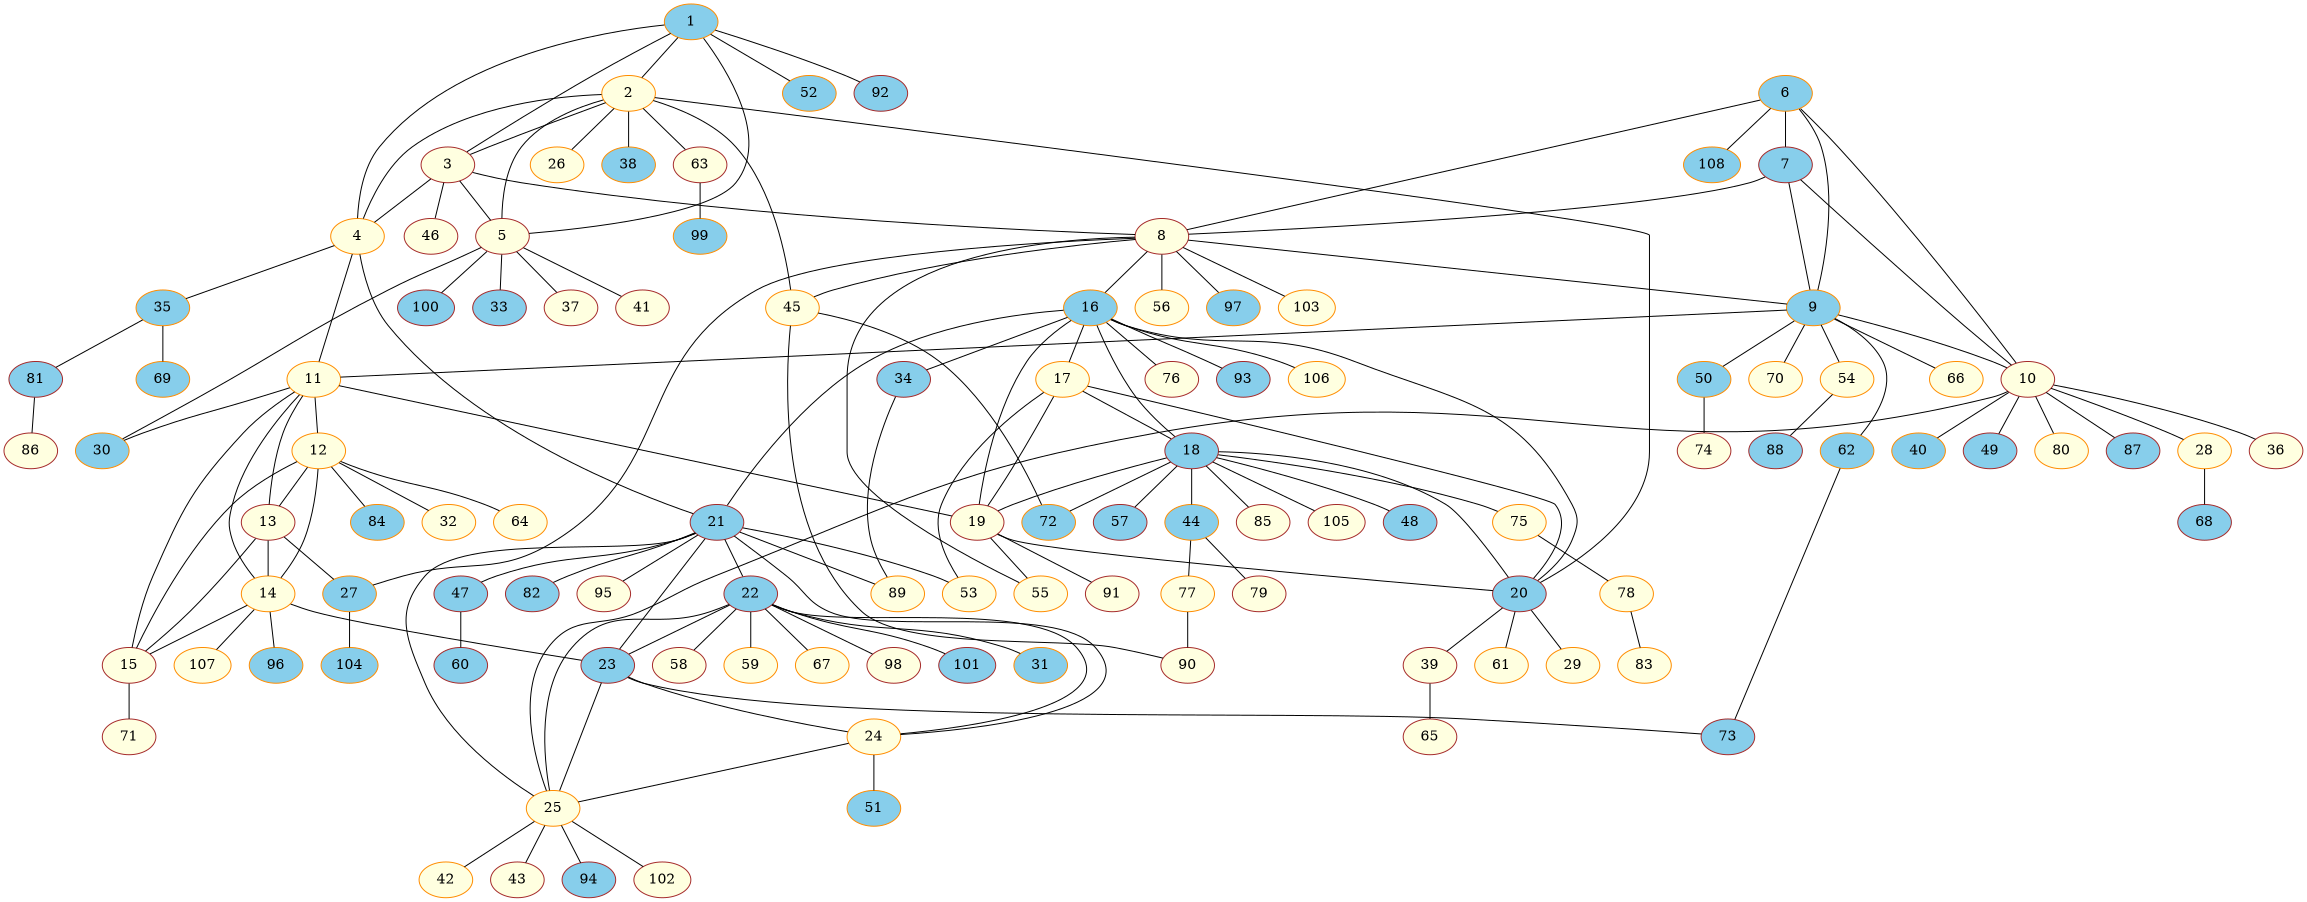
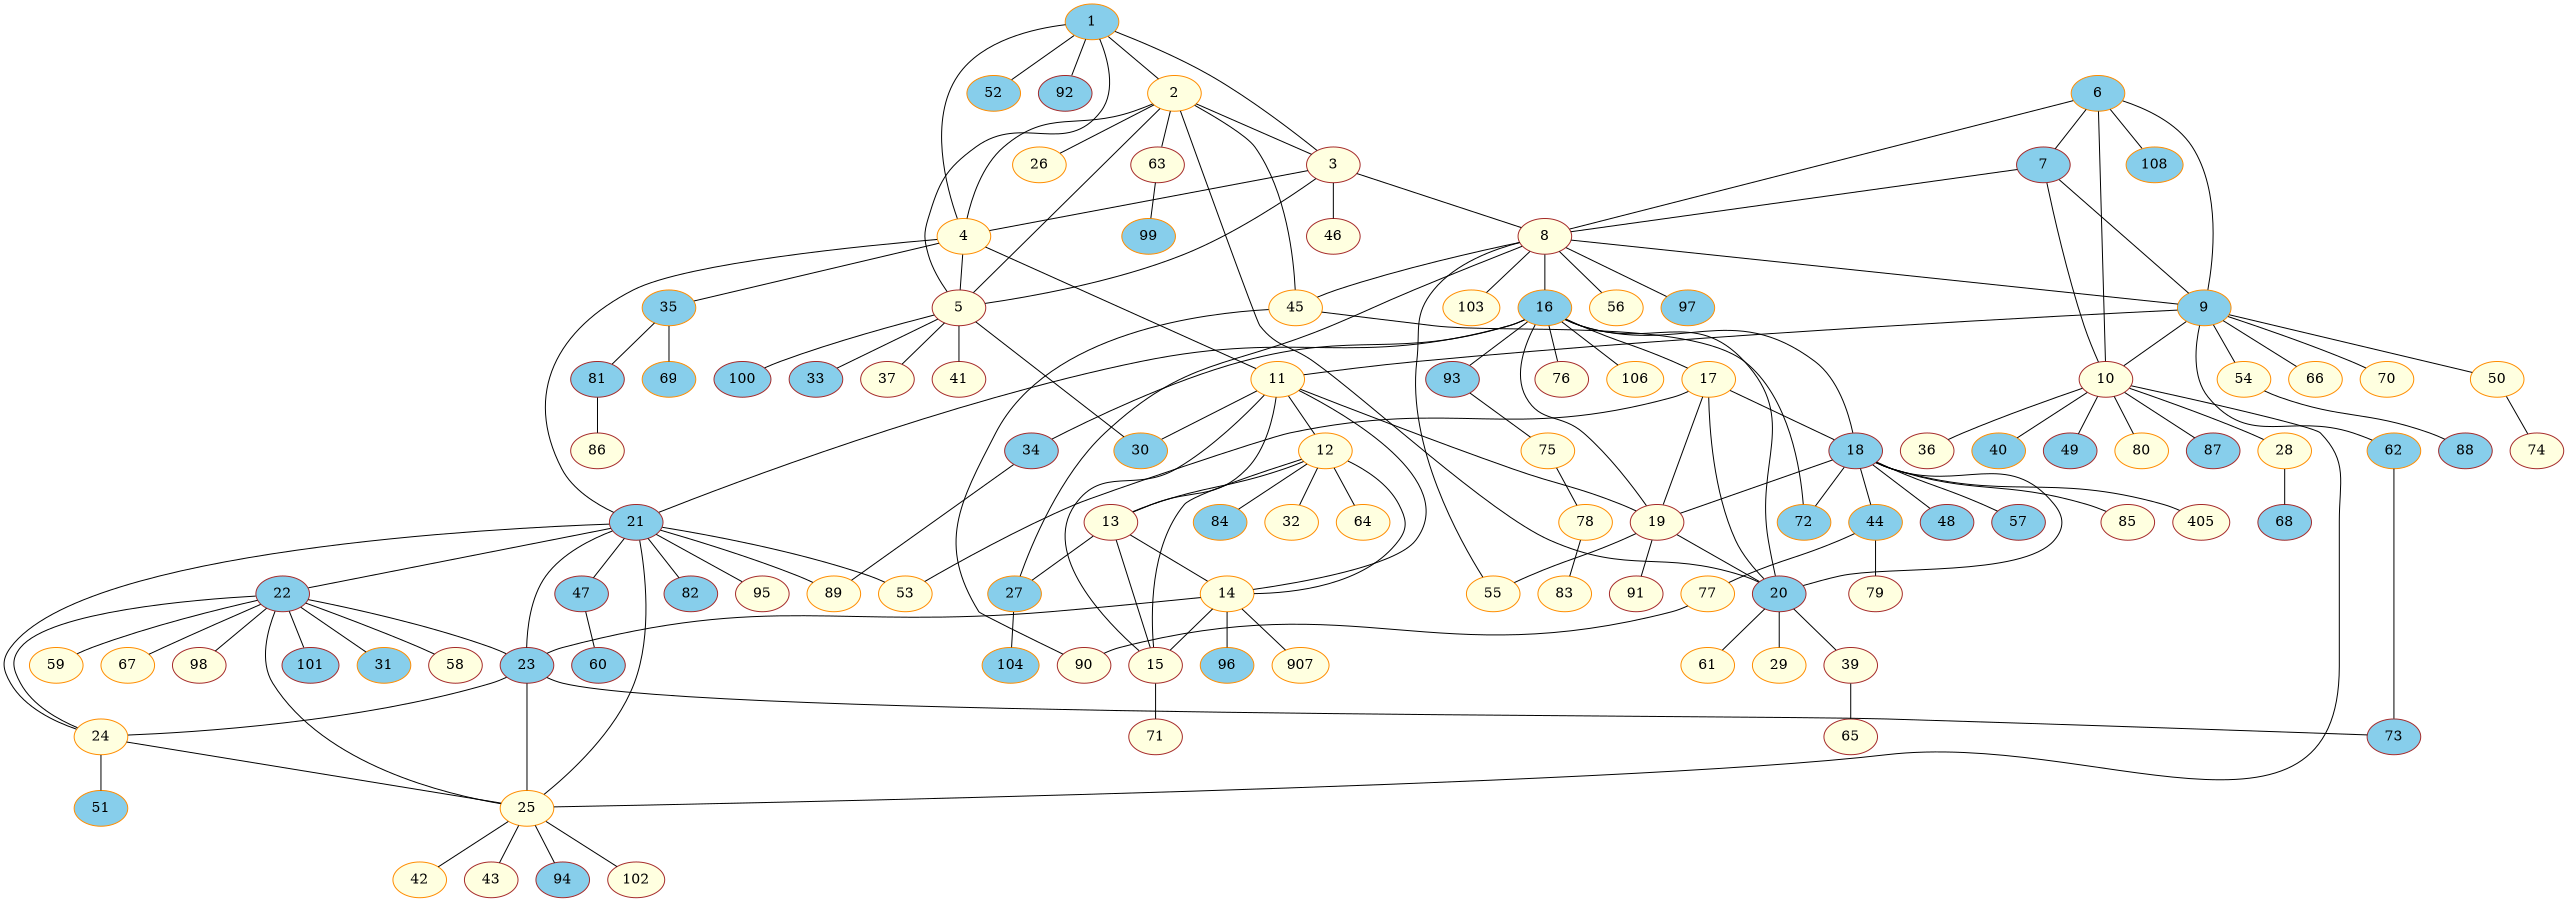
  graph {
    node [color=darkorange fillcolor=lightyellow style=filled]
    1 [fillcolor=skyblue]
    2
    3 [color=brown]
    4
    5 [color=brown]
    52 [fillcolor=skyblue]
    92 [color=brown fillcolor=skyblue]
    20 [color=brown fillcolor=skyblue]
    26
-   38 [fillcolor=skyblue]
    45
    63 [color=brown]
    8 [color=brown]
    46 [color=brown]
    11
    21 [color=brown fillcolor=skyblue]
    35 [fillcolor=skyblue]
    30 [fillcolor=skyblue]
    33 [color=brown fillcolor=skyblue]
    37 [color=brown]
    41 [color=brown]
    100 [color=brown fillcolor=skyblue]
    29
    39 [color=brown]
    61
    72 [fillcolor=skyblue]
    90 [color=brown]
    99 [fillcolor=skyblue]
    9 [fillcolor=skyblue]
    16 [fillcolor=skyblue]
    27 [fillcolor=skyblue]
    55
    56
    97 [fillcolor=skyblue]
    103
    12
    13 [color=brown]
    14
    15 [color=brown]
    19 [color=brown]
    25
    23 [color=brown fillcolor=skyblue]
    53
    22 [color=brown fillcolor=skyblue]
    24
    47 [color=brown fillcolor=skyblue]
    82 [color=brown fillcolor=skyblue]
    89
    95 [color=brown]
    69 [fillcolor=skyblue]
    81 [color=brown fillcolor=skyblue]
    6 [fillcolor=skyblue]
    7 [color=brown fillcolor=skyblue]
    10 [color=brown]
    108 [fillcolor=skyblue]
-   50 [fillcolor=skyblue]
+   50
    54
    62 [fillcolor=skyblue]
    66
    70
    28
    36 [color=brown]
    40 [fillcolor=skyblue]
    49 [color=brown fillcolor=skyblue]
    80
    87 [color=brown fillcolor=skyblue]
    17
    18 [color=brown fillcolor=skyblue]
    34 [color=brown fillcolor=skyblue]
    76 [color=brown]
    93 [color=brown fillcolor=skyblue]
    106
    104 [fillcolor=skyblue]
    74 [color=brown]
    88 [color=brown fillcolor=skyblue]
    73 [color=brown fillcolor=skyblue]
    42
    43 [color=brown]
    94 [color=brown fillcolor=skyblue]
    102 [color=brown]
    68 [color=brown fillcolor=skyblue]
    32
    64
    84 [fillcolor=skyblue]
    96 [fillcolor=skyblue]
-   107
+   107 [label=907]
    71 [color=brown]
    91 [color=brown]
    44 [fillcolor=skyblue]
    48 [color=brown fillcolor=skyblue]
    57 [color=brown fillcolor=skyblue]
    75
    85 [color=brown]
-   105 [color=brown]
+   105 [color=brown label=405]
    77
    79 [color=brown]
    78
    65 [color=brown]
    31 [fillcolor=skyblue]
    58 [color=brown]
    59
    67
    98 [color=brown]
    101 [color=brown fillcolor=skyblue]
    51 [fillcolor=skyblue]
    60 [color=brown fillcolor=skyblue]
    86 [color=brown]
    83
    1 -- 2
    1 -- 3
    1 -- 4
    1 -- 5
    1 -- 52
    1 -- 92
    2 -- 3
    2 -- 4
    2 -- 5
    2 -- 20
    2 -- 26
-   2 -- 38
    2 -- 45
    2 -- 63
    3 -- 4
    3 -- 5
    3 -- 8
    3 -- 46
+   4 -- 5
    4 -- 11
    4 -- 21
    4 -- 35
    5 -- 30
    5 -- 33
    5 -- 37
    5 -- 41
    5 -- 100
    20 -- 29
    20 -- 39
    20 -- 61
    45 -- 72
    45 -- 90
    63 -- 99
    8 -- 45
    8 -- 9
    8 -- 16
    8 -- 27
    8 -- 55
    8 -- 56
    8 -- 97
    8 -- 103
    11 -- 30
    11 -- 12
    11 -- 13
    11 -- 14
    11 -- 15
    11 -- 19
    21 -- 25
    21 -- 23
    21 -- 53
    21 -- 22
    21 -- 24
    21 -- 47
    21 -- 82
    21 -- 89
    21 -- 95
    35 -- 69
    35 -- 81
    39 -- 65
    9 -- 11
    9 -- 10
    9 -- 50
    9 -- 54
    9 -- 62
    9 -- 66
    9 -- 70
    16 -- 20
    16 -- 21
    16 -- 19
    16 -- 17
    16 -- 18
    16 -- 34
    16 -- 76
    16 -- 93
    16 -- 106
    27 -- 104
    12 -- 13
    12 -- 14
    12 -- 15
    12 -- 32
    12 -- 64
    12 -- 84
    13 -- 27
    13 -- 14
    13 -- 15
    14 -- 15
    14 -- 23
    14 -- 96
    14 -- 107
    15 -- 71
    19 -- 20
    19 -- 55
    19 -- 91
    25 -- 42
    25 -- 43
    25 -- 94
    25 -- 102
    23 -- 25
    23 -- 24
    23 -- 73
    22 -- 25
    22 -- 23
    22 -- 24
    22 -- 31
    22 -- 58
    22 -- 59
    22 -- 67
    22 -- 98
    22 -- 101
    24 -- 25
    24 -- 51
    47 -- 60
    81 -- 86
    6 -- 8
    6 -- 9
    6 -- 7
    6 -- 10
    6 -- 108
    7 -- 8
    7 -- 9
    7 -- 10
    10 -- 25
    10 -- 28
    10 -- 36
    10 -- 40
    10 -- 49
    10 -- 80
    10 -- 87
    50 -- 74
    54 -- 88
    62 -- 73
    28 -- 68
    17 -- 20
    17 -- 19
    17 -- 53
    17 -- 18
    18 -- 20
    18 -- 72
    18 -- 19
    18 -- 44
    18 -- 48
    18 -- 57
-   18 -- 75
+   93 -- 75
    18 -- 85
    18 -- 105
    34 -- 89
    44 -- 77
    44 -- 79
    75 -- 78
    77 -- 90
    78 -- 83
  }
